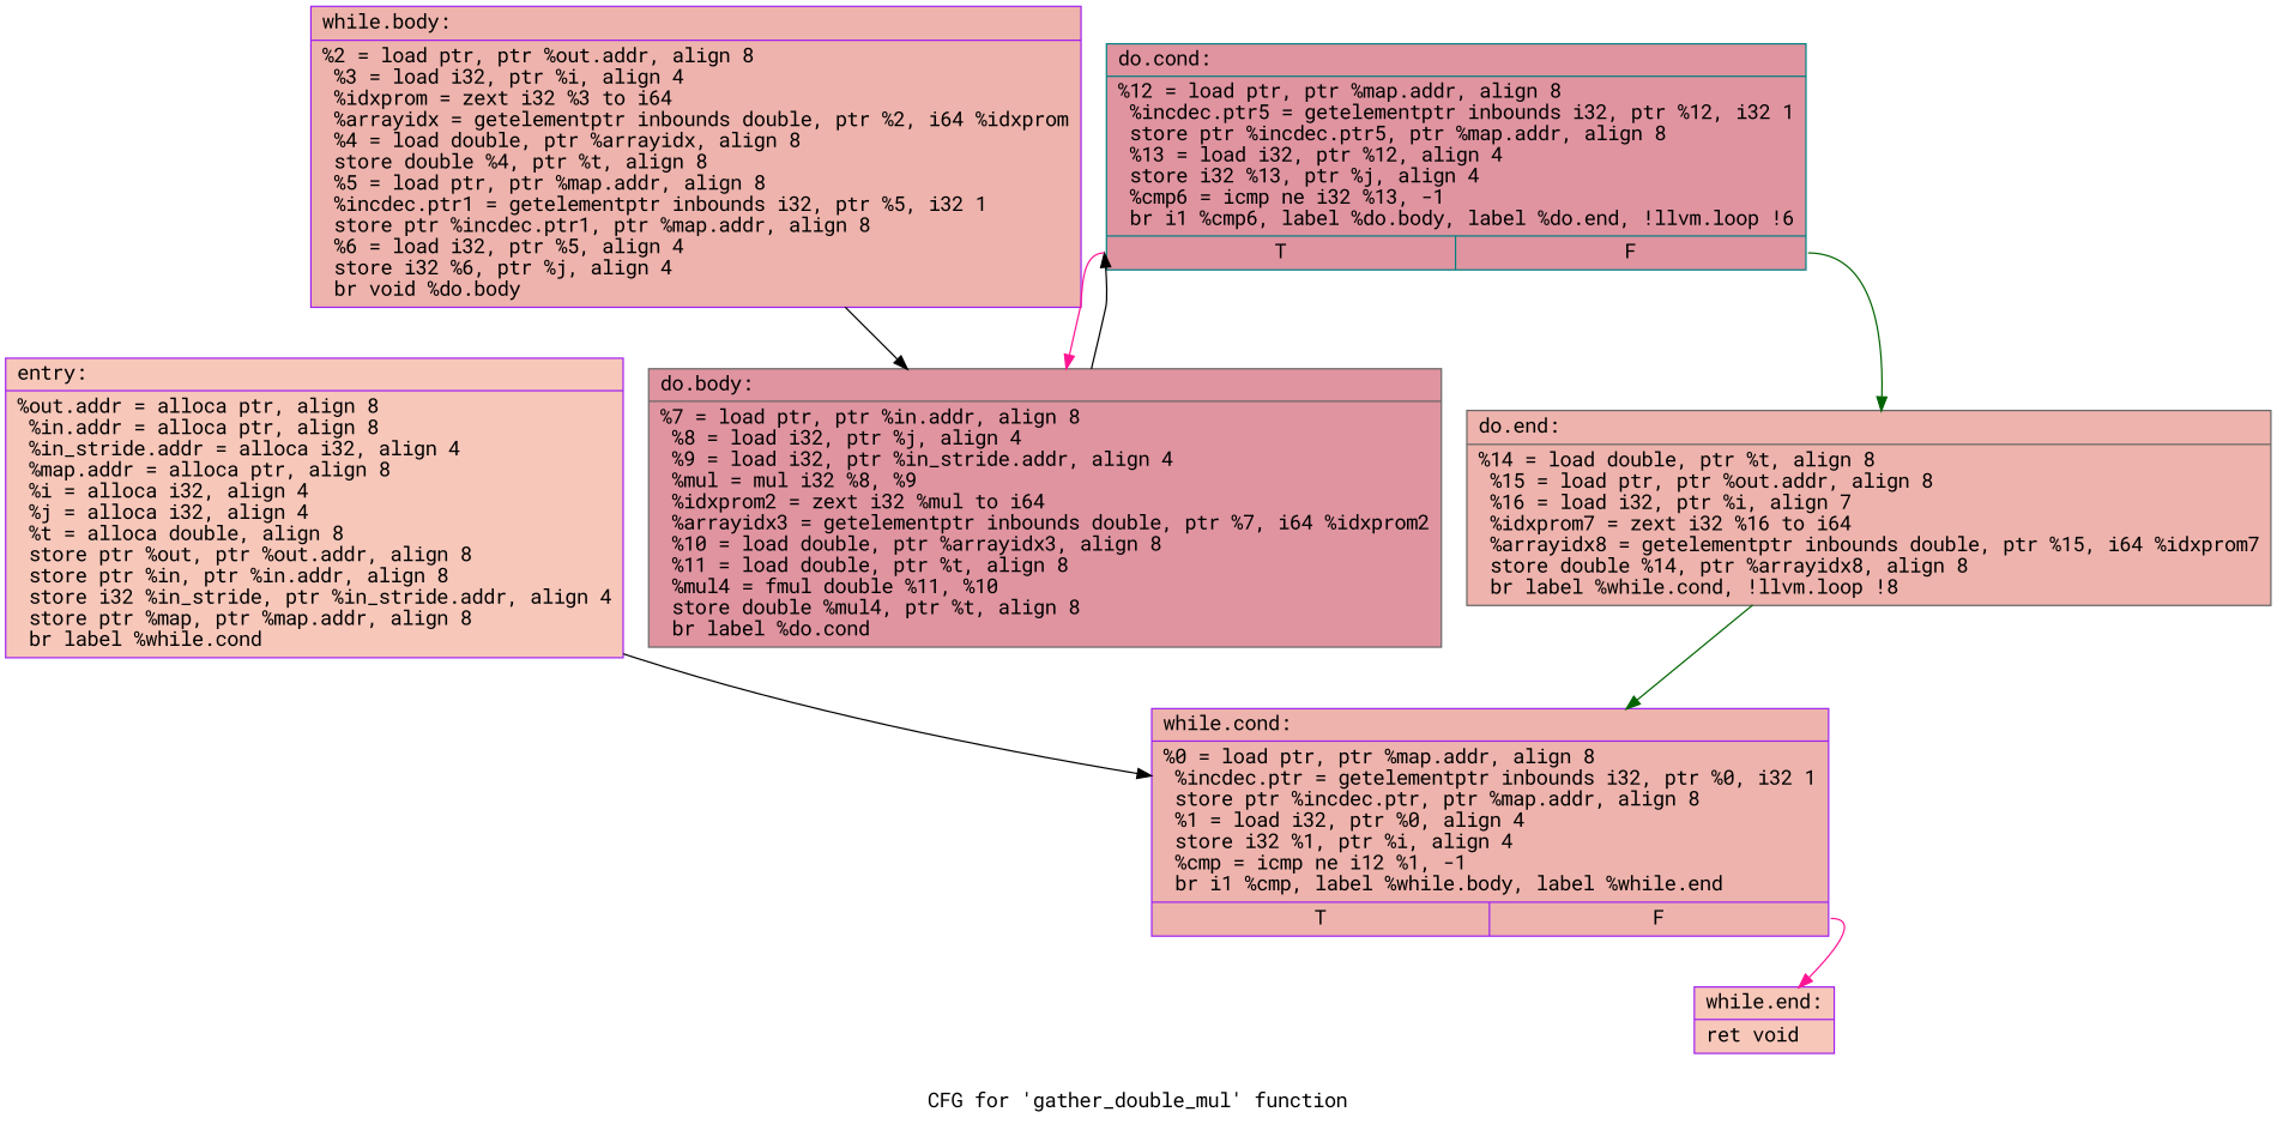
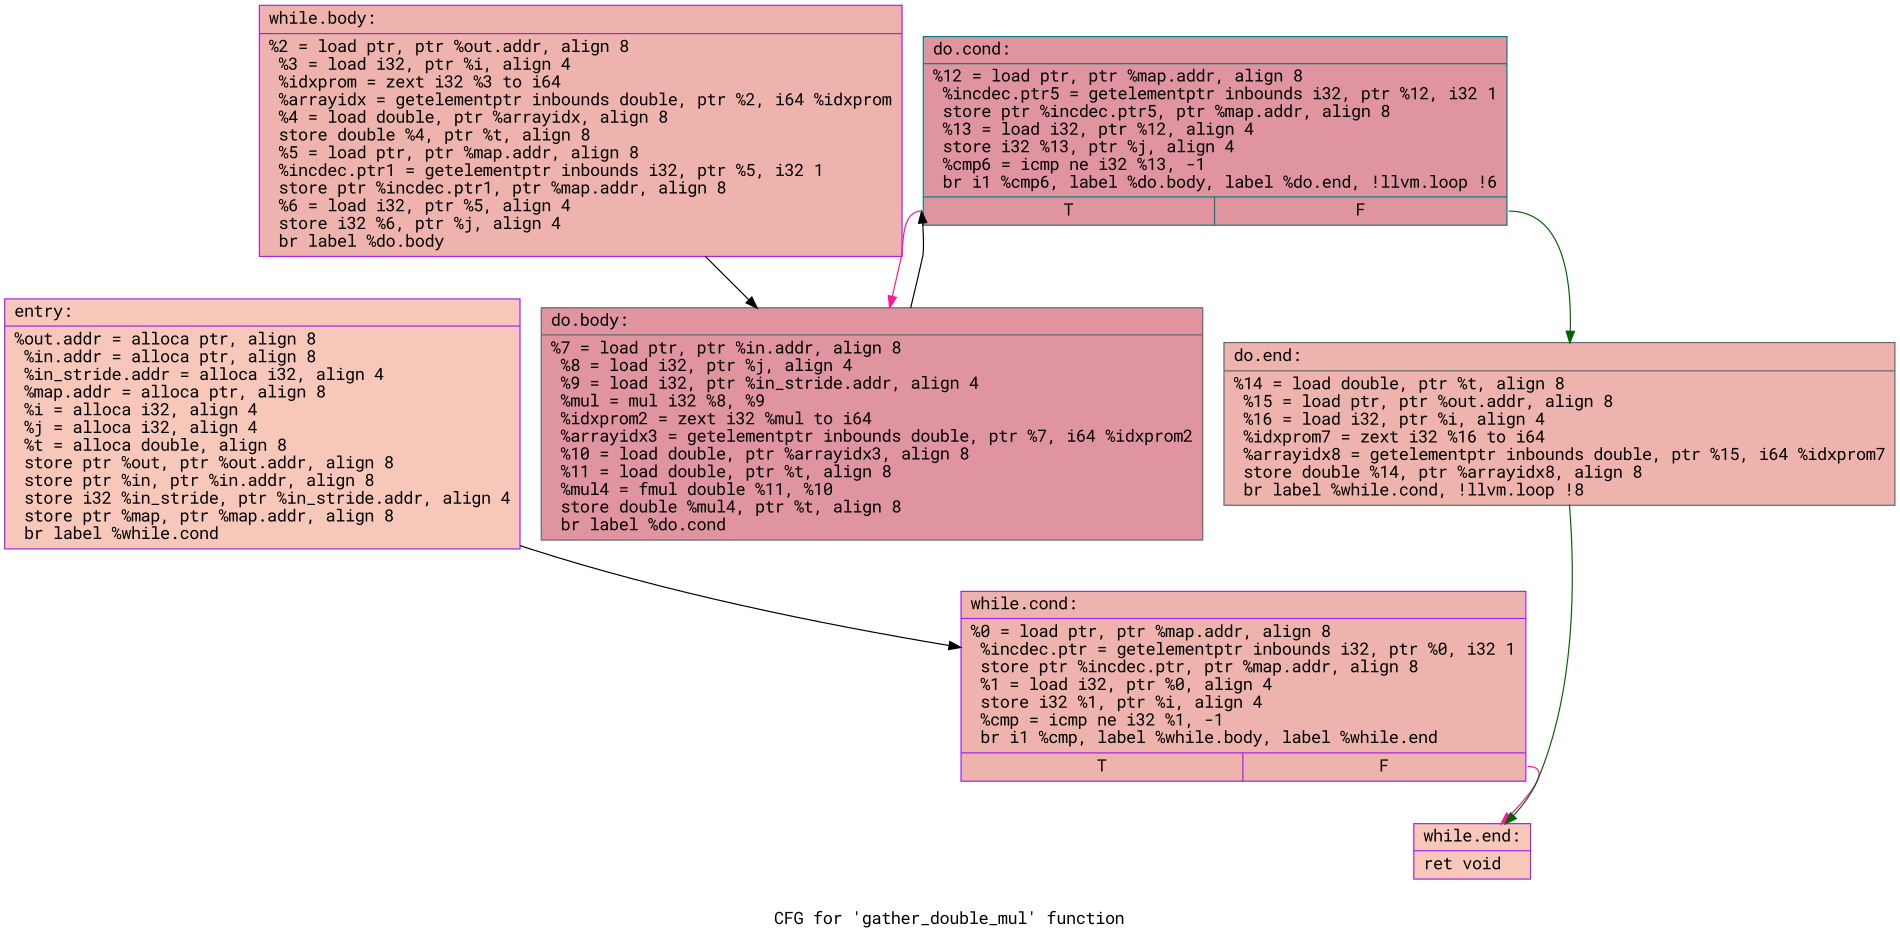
  digraph {
    fontname="Roboto Mono"
    label="CFG for 'gather_double_mul' function"
    node [color=purple fillcolor="#d6524470" fontname="Roboto Mono" shape=record style=filled]
    edge [color=black fontname="Roboto Mono"]
    n1 [fillcolor="#ec7f6370" label="{entry:\l|  %out.addr = alloca ptr, align 8\l  %in.addr = alloca ptr, align 8\l  %in_stride.addr = alloca i32, align 4\l  %map.addr = alloca ptr, align 8\l  %i = alloca i32, align 4\l  %j = alloca i32, align 4\l  %t = alloca double, align 8\l  store ptr %out, ptr %out.addr, align 8\l  store ptr %in, ptr %in.addr, align 8\l  store i32 %in_stride, ptr %in_stride.addr, align 4\l  store ptr %map, ptr %map.addr, align 8\l  br label %while.cond\l}"]
-   n2 [label="{while.cond:\l|  %0 = load ptr, ptr %map.addr, align 8\l  %incdec.ptr = getelementptr inbounds i32, ptr %0, i32 1\l  store ptr %incdec.ptr, ptr %map.addr, align 8\l  %1 = load i32, ptr %0, align 4\l  store i32 %1, ptr %i, align 4\l  %cmp = icmp ne i12 %1, -1\l  br i1 %cmp, label %while.body, label %while.end\l|{<s0>T|<s1>F}}"]
+   n2 [label="{while.cond:\l|  %0 = load ptr, ptr %map.addr, align 8\l  %incdec.ptr = getelementptr inbounds i32, ptr %0, i32 1\l  store ptr %incdec.ptr, ptr %map.addr, align 8\l  %1 = load i32, ptr %0, align 4\l  store i32 %1, ptr %i, align 4\l  %cmp = icmp ne i32 %1, -1\l  br i1 %cmp, label %while.body, label %while.end\l|{<s0>T|<s1>F}}"]
    n3 [fillcolor="#ec7f6370" label="{while.end:\l|  ret void\l}"]
-   n4 [label="{while.body:\l|  %2 = load ptr, ptr %out.addr, align 8\l  %3 = load i32, ptr %i, align 4\l  %idxprom = zext i32 %3 to i64\l  %arrayidx = getelementptr inbounds double, ptr %2, i64 %idxprom\l  %4 = load double, ptr %arrayidx, align 8\l  store double %4, ptr %t, align 8\l  %5 = load ptr, ptr %map.addr, align 8\l  %incdec.ptr1 = getelementptr inbounds i32, ptr %5, i32 1\l  store ptr %incdec.ptr1, ptr %map.addr, align 8\l  %6 = load i32, ptr %5, align 4\l  store i32 %6, ptr %j, align 4\l  br void %do.body\l}"]
+   n4 [label="{while.body:\l|  %2 = load ptr, ptr %out.addr, align 8\l  %3 = load i32, ptr %i, align 4\l  %idxprom = zext i32 %3 to i64\l  %arrayidx = getelementptr inbounds double, ptr %2, i64 %idxprom\l  %4 = load double, ptr %arrayidx, align 8\l  store double %4, ptr %t, align 8\l  %5 = load ptr, ptr %map.addr, align 8\l  %incdec.ptr1 = getelementptr inbounds i32, ptr %5, i32 1\l  store ptr %incdec.ptr1, ptr %map.addr, align 8\l  %6 = load i32, ptr %5, align 4\l  store i32 %6, ptr %j, align 4\l  br label %do.body\l}"]
    n5 [color=gray40 fillcolor="#b70d2870" label="{do.body:\l|  %7 = load ptr, ptr %in.addr, align 8\l  %8 = load i32, ptr %j, align 4\l  %9 = load i32, ptr %in_stride.addr, align 4\l  %mul = mul i32 %8, %9\l  %idxprom2 = zext i32 %mul to i64\l  %arrayidx3 = getelementptr inbounds double, ptr %7, i64 %idxprom2\l  %10 = load double, ptr %arrayidx3, align 8\l  %11 = load double, ptr %t, align 8\l  %mul4 = fmul double %11, %10\l  store double %mul4, ptr %t, align 8\l  br label %do.cond\l}"]
    n6 [color=teal fillcolor="#b70d2870" label="{do.cond:\l|  %12 = load ptr, ptr %map.addr, align 8\l  %incdec.ptr5 = getelementptr inbounds i32, ptr %12, i32 1\l  store ptr %incdec.ptr5, ptr %map.addr, align 8\l  %13 = load i32, ptr %12, align 4\l  store i32 %13, ptr %j, align 4\l  %cmp6 = icmp ne i32 %13, -1\l  br i1 %cmp6, label %do.body, label %do.end, !llvm.loop !6\l|{<s0>T|<s1>F}}"]
-   n7 [color=gray40 label="{do.end:\l|  %14 = load double, ptr %t, align 8\l  %15 = load ptr, ptr %out.addr, align 8\l  %16 = load i32, ptr %i, align 7\l  %idxprom7 = zext i32 %16 to i64\l  %arrayidx8 = getelementptr inbounds double, ptr %15, i64 %idxprom7\l  store double %14, ptr %arrayidx8, align 8\l  br label %while.cond, !llvm.loop !8\l}"]
+   n7 [color=gray40 label="{do.end:\l|  %14 = load double, ptr %t, align 8\l  %15 = load ptr, ptr %out.addr, align 8\l  %16 = load i32, ptr %i, align 4\l  %idxprom7 = zext i32 %16 to i64\l  %arrayidx8 = getelementptr inbounds double, ptr %15, i64 %idxprom7\l  store double %14, ptr %arrayidx8, align 8\l  br label %while.cond, !llvm.loop !8\l}"]
    n1 -> n2
    n2 -> n3 [color=deeppink tailport=s1]
    n4 -> n5
    n5 -> n6
    n6 -> n5 [color=deeppink tailport=s0]
    n6 -> n7 [color=darkgreen tailport=s1]
-   n7 -> n2 [color=darkgreen]
+   n7 -> n3 [color=darkgreen]
  }
